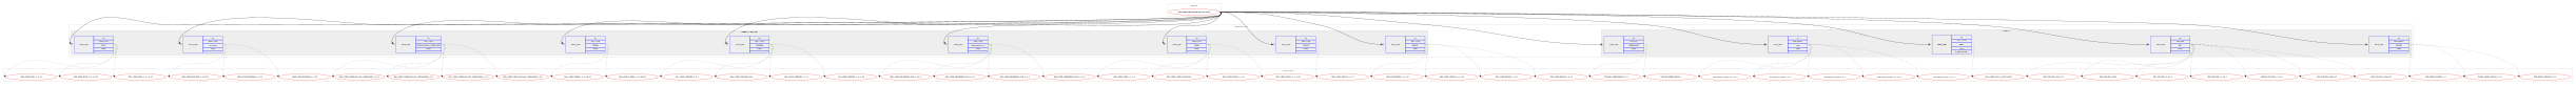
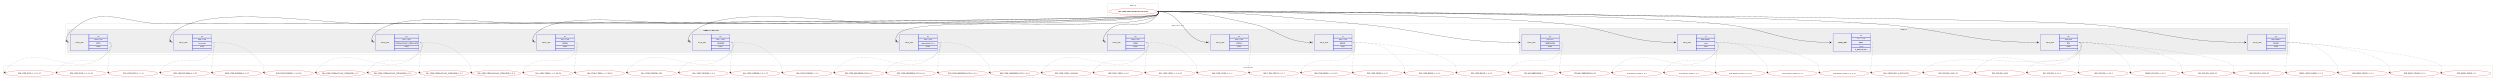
  digraph {
    compound=true
    concentrate=true
    fontname="Courier Prime"
    fontsize=10
    newrank=true
    rankdir=TB
    ranksep=1.5
    node [color=red fontname="Courier Prime" fontsize=10]
    edge [arrowhead=vee fontname="Courier Prime" headport=w style=dotted tailport=e weight=100]
    n1 [label="net-analyzer/netsniff-ng-9999" width=4]
    n2 [color=blue label=<<TABLE BORDER="0" CELLBORDER="1" CELLSPACING="0" CELLPADDING="4" WIDTH="220"><TR><TD ROWSPAN="6" CELLPADDING="30">pack_dep</TD></TR><TR><TD WIDTH="110">no</TD></TR><TR><TD>sys-devel</TD></TR><TR><TD>bison</TD></TR><TR><TD>none</TD></TR><TR><TD></TD></TR></TABLE>> shape=none]
    n3 [color=blue label=<<TABLE BORDER="0" CELLBORDER="1" CELLSPACING="0" CELLPADDING="4" WIDTH="220"><TR><TD ROWSPAN="6" CELLPADDING="30">pack_dep</TD></TR><TR><TD WIDTH="110">no</TD></TR><TR><TD>dev-vcs</TD></TR><TR><TD>git</TD></TR><TR><TD>none</TD></TR><TR><TD></TD></TR></TABLE>> shape=none]
    n4 [color=blue label=<<TABLE BORDER="0" CELLBORDER="1" CELLSPACING="0" CELLPADDING="4" WIDTH="220"><TR><TD ROWSPAN="6" CELLPADDING="30">pack_dep</TD></TR><TR><TD WIDTH="110">no</TD></TR><TR><TD>net-libs</TD></TR><TR><TD>nacl</TD></TR><TR><TD>equal</TD></TR><TR><TD>0_p20110221*</TD></TR></TABLE>> shape=none]
    n5 [color=blue label=<<TABLE BORDER="0" CELLBORDER="1" CELLSPACING="0" CELLPADDING="4" WIDTH="220"><TR><TD ROWSPAN="6" CELLPADDING="30">pack_dep</TD></TR><TR><TD WIDTH="110">no</TD></TR><TR><TD>sys-devel</TD></TR><TR><TD>flex</TD></TR><TR><TD>none</TD></TR><TR><TD></TD></TR></TABLE>> shape=none]
    n6 [color=blue label=<<TABLE BORDER="0" CELLBORDER="1" CELLSPACING="0" CELLPADDING="4" WIDTH="220"><TR><TD ROWSPAN="6" CELLPADDING="30">pack_dep</TD></TR><TR><TD WIDTH="110">no</TD></TR><TR><TD>virtual</TD></TR><TR><TD>pkgconfig</TD></TR><TR><TD>none</TD></TR><TR><TD></TD></TR></TABLE>> shape=none]
    n7 [color=blue label=<<TABLE BORDER="0" CELLBORDER="1" CELLSPACING="0" CELLPADDING="4" WIDTH="220"><TR><TD ROWSPAN="6" CELLPADDING="30">pack_dep</TD></TR><TR><TD WIDTH="110">no</TD></TR><TR><TD>dev-libs</TD></TR><TR><TD>geoip</TD></TR><TR><TD>none</TD></TR><TR><TD></TD></TR></TABLE>> shape=none]
    n8 [color=blue label=<<TABLE BORDER="0" CELLBORDER="1" CELLSPACING="0" CELLPADDING="4" WIDTH="220"><TR><TD ROWSPAN="6" CELLPADDING="30">pack_dep</TD></TR><TR><TD WIDTH="110">no</TD></TR><TR><TD>dev-libs</TD></TR><TR><TD>libcli</TD></TR><TR><TD>none</TD></TR><TR><TD></TD></TR></TABLE>> shape=none]
    n9 [color=blue label=<<TABLE BORDER="0" CELLBORDER="1" CELLSPACING="0" CELLPADDING="4" WIDTH="220"><TR><TD ROWSPAN="6" CELLPADDING="30">pack_dep</TD></TR><TR><TD WIDTH="110">no</TD></TR><TR><TD>dev-libs</TD></TR><TR><TD>libnl</TD></TR><TR><TD>none</TD></TR><TR><TD></TD></TR></TABLE>> shape=none]
    n10 [color=blue label=<<TABLE BORDER="0" CELLBORDER="1" CELLSPACING="0" CELLPADDING="4" WIDTH="220"><TR><TD ROWSPAN="6" CELLPADDING="30">pack_dep</TD></TR><TR><TD WIDTH="110">no</TD></TR><TR><TD>dev-libs</TD></TR><TR><TD>userspace-rcu</TD></TR><TR><TD>none</TD></TR><TR><TD></TD></TR></TABLE>> shape=none]
    n11 [color=blue label=<<TABLE BORDER="0" CELLBORDER="1" CELLSPACING="0" CELLPADDING="4" WIDTH="220"><TR><TD ROWSPAN="6" CELLPADDING="30">pack_dep</TD></TR><TR><TD WIDTH="110">no</TD></TR><TR><TD>net-libs</TD></TR><TR><TD>libpcap</TD></TR><TR><TD>none</TD></TR><TR><TD></TD></TR></TABLE>> shape=none]
    n12 [color=blue label=<<TABLE BORDER="0" CELLBORDER="1" CELLSPACING="0" CELLPADDING="4" WIDTH="220"><TR><TD ROWSPAN="6" CELLPADDING="30">pack_dep</TD></TR><TR><TD WIDTH="110">no</TD></TR><TR><TD>net-libs</TD></TR><TR><TD>libnet</TD></TR><TR><TD>none</TD></TR><TR><TD></TD></TR></TABLE>> shape=none]
    n13 [color=blue label=<<TABLE BORDER="0" CELLBORDER="1" CELLSPACING="0" CELLPADDING="4" WIDTH="220"><TR><TD ROWSPAN="6" CELLPADDING="30">pack_dep</TD></TR><TR><TD WIDTH="110">no</TD></TR><TR><TD>net-libs</TD></TR><TR><TD>libnetfilter_conntrack</TD></TR><TR><TD>none</TD></TR><TR><TD></TD></TR></TABLE>> shape=none]
    n14 [color=blue label=<<TABLE BORDER="0" CELLBORDER="1" CELLSPACING="0" CELLPADDING="4" WIDTH="220"><TR><TD ROWSPAN="6" CELLPADDING="30">pack_dep</TD></TR><TR><TD WIDTH="110">no</TD></TR><TR><TD>sys-libs</TD></TR><TR><TD>ncurses</TD></TR><TR><TD>none</TD></TR><TR><TD></TD></TR></TABLE>> shape=none]
    n15 [color=blue label=<<TABLE BORDER="0" CELLBORDER="1" CELLSPACING="0" CELLPADDING="4" WIDTH="220"><TR><TD ROWSPAN="6" CELLPADDING="30">pack_dep</TD></TR><TR><TD WIDTH="110">no</TD></TR><TR><TD>sys-libs</TD></TR><TR><TD>zlib</TD></TR><TR><TD>none</TD></TR><TR><TD></TD></TR></TABLE>> shape=none]
    n16 [label="geoip-vcs/git-2.19.2" width=4]
    n17 [label="dev-vcs/git-2.20.1" width=4]
    n18 [label="dev-vcs/git-2.21.0" width=4]
    n19 [label="dev-vcs/git-9999" width=4]
    n20 [label="dev-vcs/git-9999-r1" width=4]
    n21 [label="dev-vcs/git-9999-r2" width=4]
    n22 [label="dev-vcs/git-9999-r3" width=4]
    n23 [label="net-libs/nacl-0_p20110221" width=4]
    n24 [label="sys-devel/bison-3.1" width=4]
+   n25 [label="sys-devel/bison-3.2.4" width=4]
    n26 [label="sys-devel/bison-3.3.1" width=4]
    n27 [label="devel-devel/bison-3.3.2" width=4]
    n28 [label="sys-devel/flex-2.6.1" width=4]
    n29 [label="sys-devel/flex-2.6.3" width=4]
    n30 [label="sys-devel/flex-2.6.3-r1" width=4]
    n31 [label="sys-devel/flex-2.6.4" width=4]
    n32 [label="sys-devel/flex-2.6.4-r1" width=4]
    n33 [label="virtual/pkgconfig-0-r1" width=4]
    n34 [label="virtual/pkgconfig-1" width=4]
    n35 [label="dev-libs/geoip-1.6.10" width=4]
    n36 [label="dev-libs/geoip-1.6.11" width=4]
    n37 [label="dev-libs/geoip-1.6.12" width=4]
    n38 [label="dev-libs/geoip-1.6.9-r1" width=4]
    n39 [label="dev-libs/libcli-1.9.7" width=4]
    n40 [label="dev-libs/libnl-1.1.4" width=4]
    n41 [label="dev-libs/libnl-1.1.4-r1" width=4]
    n42 [label="dev-libs/libnl-3.4.0" width=4]
    n43 [label="dev-libs/libnl-99999999" width=4]
    n44 [label="dev-libs/userspace-rcu-0.10.0" width=4]
    n45 [label="dev-libs/userspace-rcu-0.10.1" width=4]
    n46 [label="dev-libs/userspace-rcu-6.9.1" width=4]
    n47 [label="dev-libs/userspace-rcu-0.9.2" width=4]
    n48 [label="net-libs/libnet-1.0.2a-r5" width=4]
    n49 [label="net-libs/libnet-1.0.2a-r6" width=4]
    n50 [label="net-libs/libnetfilter_conntrack-1.0.4" width=4]
    n51 [label="net-libs/libnetfilter_conntrack-1.0.5" width=4]
    n52 [label="net-libs/libnetfilter_conntrack-1.0.6" width=4]
    n53 [label="net-libs/libnetfilter_conntrack-1.0.7" width=4]
    n54 [label="net-libs/libpcap-1.4.1" width=4]
    n55 [label="net-libs/libpcap-1.8.1-r2" width=4]
    n56 [label="net-libs/libpcap-1.9.0" width=4]
    n57 [label="net-libs/libpcap-9999" width=4]
    n58 [label="sys-libs/zlib-1.2.11" width=4]
    n59 [label="sys-libs/zlib-1.2.11-r1" width=4]
    n60 [label="sys-libs/zlib-1.2.11-r2" width=4]
    n61 [label="sys-libs/ncurses-5.9-r101" width=4]
    n62 [label="pack-libs/ncurses-6.1-r2" width=4]
    n63 [label="sys-libs/ncurses-6.1-r3" width=4]
    subgraph cluster_1 {
      color=gray
      label=<<i>ebuild</i>>
      rank=same
      n1
    }
    subgraph cluster_2 {
      color=gray
      label=<<i>dependencies</i>>
      subgraph cluster_3 {
        color=gray
        fillcolor="#eeeeee"
        label=<<i>compile</i>>
        style=filled
        subgraph sub_4 {
          color=gray
          fillcolor="#eeeeee"
          label=<<i>compile</i>>
          style=filled
          n2
        }
        subgraph sub_5 {
          color=gray
          fillcolor="#eeeeee"
          label=<<i>compile</i>>
          style=filled
          n3
        }
        subgraph sub_6 {
          color=gray
          fillcolor="#eeeeee"
          label=<<i>compile</i>>
          style=filled
          n4
        }
        subgraph sub_7 {
          color=gray
          fillcolor="#eeeeee"
          label=<<i>compile</i>>
          style=filled
          n5
        }
        subgraph sub_8 {
          color=gray
          fillcolor="#eeeeee"
          label=<<i>compile</i>>
          style=filled
          n6
        }
      }
      subgraph cluster_9 {
        color=gray
        fillcolor="#eeeeee"
        label=<<i>compile and run</i>>
        style=filled
        subgraph sub_10 {
          color=gray
          fillcolor="#eeeeee"
          label=<<i>compile and run</i>>
          style=filled
          n7
        }
        subgraph sub_11 {
          color=gray
          fillcolor="#eeeeee"
          label=<<i>compile and run</i>>
          style=filled
          n8
        }
        subgraph sub_12 {
          color=gray
          fillcolor="#eeeeee"
          label=<<i>compile and run</i>>
          style=filled
          n9
        }
        subgraph sub_13 {
          color=gray
          fillcolor="#eeeeee"
          label=<<i>compile and run</i>>
          style=filled
          n10
        }
        subgraph sub_14 {
          color=gray
          fillcolor="#eeeeee"
          label=<<i>compile and run</i>>
          style=filled
          n11
        }
        subgraph sub_15 {
          color=gray
          fillcolor="#eeeeee"
          label=<<i>compile and run</i>>
          style=filled
          n12
        }
        subgraph sub_16 {
          color=gray
          fillcolor="#eeeeee"
          label=<<i>compile and run</i>>
          style=filled
          n13
        }
        subgraph sub_17 {
          color=gray
          fillcolor="#eeeeee"
          label=<<i>compile and run</i>>
          style=filled
          n14
        }
        subgraph sub_18 {
          color=gray
          fillcolor="#eeeeee"
          label=<<i>compile and run</i>>
          style=filled
          n15
        }
      }
      subgraph cluster_19 {
        color=gray
        fillcolor="#eeeeee"
        label=<<i>run</i>>
        style=filled
      }
    }
    subgraph cluster_20 {
      color=gray
      label=<<i>candidates</i>>
      rank=same
      subgraph sub_21 {
        color=black
        label=<<i>candidates</i>>
        nodesep=1
        rank=same
        n16
        n17
        n18
        n19
        n20
        n21
        n22
      }
      subgraph sub_22 {
        color=black
        label=<<i>candidates</i>>
        nodesep=1
        rank=same
        n23
      }
      subgraph sub_23 {
        color=black
        label=<<i>candidates</i>>
        nodesep=1
        rank=same
        n24
+       n25
        n26
        n27
      }
      subgraph sub_24 {
        color=black
        label=<<i>candidates</i>>
        nodesep=1
        rank=same
        n28
        n29
        n30
        n31
        n32
      }
      subgraph sub_25 {
        color=black
        label=<<i>candidates</i>>
        nodesep=1
        rank=same
        n33
        n34
      }
      subgraph sub_26 {
        color=black
        label=<<i>candidates</i>>
        nodesep=1
        rank=same
        n35
        n36
        n37
        n38
      }
      subgraph sub_27 {
        color=black
        label=<<i>candidates</i>>
        nodesep=1
        rank=same
        n39
      }
      subgraph sub_28 {
        color=black
        label=<<i>candidates</i>>
        nodesep=1
        rank=same
        n40
        n41
        n42
        n43
      }
      subgraph sub_29 {
        color=black
        label=<<i>candidates</i>>
        nodesep=1
        rank=same
        n44
        n45
        n46
        n47
      }
      subgraph sub_30 {
        color=black
        label=<<i>candidates</i>>
        nodesep=1
        rank=same
        n48
        n49
      }
      subgraph sub_31 {
        color=black
        label=<<i>candidates</i>>
        nodesep=1
        rank=same
        n50
        n51
        n52
        n53
      }
      subgraph sub_32 {
        color=black
        label=<<i>candidates</i>>
        nodesep=1
        rank=same
        n54
        n55
        n56
        n57
      }
      subgraph sub_33 {
        color=black
        label=<<i>candidates</i>>
        nodesep=1
        rank=same
        n58
        n59
        n60
      }
      subgraph sub_34 {
        color=black
        label=<<i>candidates</i>>
        nodesep=1
        rank=same
        n61
        n62
        n63
      }
    }
    n1 -> n2 [style=solid weight=20]
    n1 -> n3 [style=solid weight=20]
    n1 -> n4 [style=solid weight=20]
    n1 -> n5 [style=solid weight=20]
    n1 -> n6 [style=solid weight=20]
    n1 -> n7 [arrowhead=odotvee style=solid weight=20]
    n1 -> n8 [arrowhead=odotvee style=solid weight=20]
    n1 -> n9 [arrowhead=odotvee style=solid weight=20]
    n1 -> n10 [arrowhead=odotvee style=solid weight=20]
    n1 -> n11 [arrowhead=odotvee style=solid weight=20]
    n1 -> n12 [arrowhead=odotvee style=solid weight=20]
    n1 -> n13 [arrowhead=odotvee style=solid weight=20]
    n1 -> n14 [arrowhead=odotvee style=solid weight=20]
    n1 -> n15 [arrowhead=odotvee style=solid weight=20]
    n2 -> n24
+   n2 -> n25
    n2 -> n26
    n2 -> n27
    n3 -> n16
    n3 -> n17
    n3 -> n18
    n3 -> n19
    n3 -> n20
    n3 -> n21
    n3 -> n22
    n4 -> n23
    n5 -> n28
    n5 -> n29
    n5 -> n30
    n5 -> n31
    n5 -> n32
    n6 -> n33
    n6 -> n34
    n7 -> n35
    n7 -> n36
    n7 -> n37
    n7 -> n38
    n8 -> n39
    n9 -> n40
    n9 -> n41
    n9 -> n42
    n9 -> n43
    n10 -> n44
    n10 -> n45
    n10 -> n46
    n10 -> n47
    n11 -> n54
    n11 -> n55
    n11 -> n56
    n11 -> n57
    n12 -> n48
    n12 -> n49
    n13 -> n50
    n13 -> n51
    n13 -> n52
    n13 -> n53
    n14 -> n61
    n14 -> n62
    n14 -> n63
    n15 -> n58
    n15 -> n59
    n15 -> n60
  }
